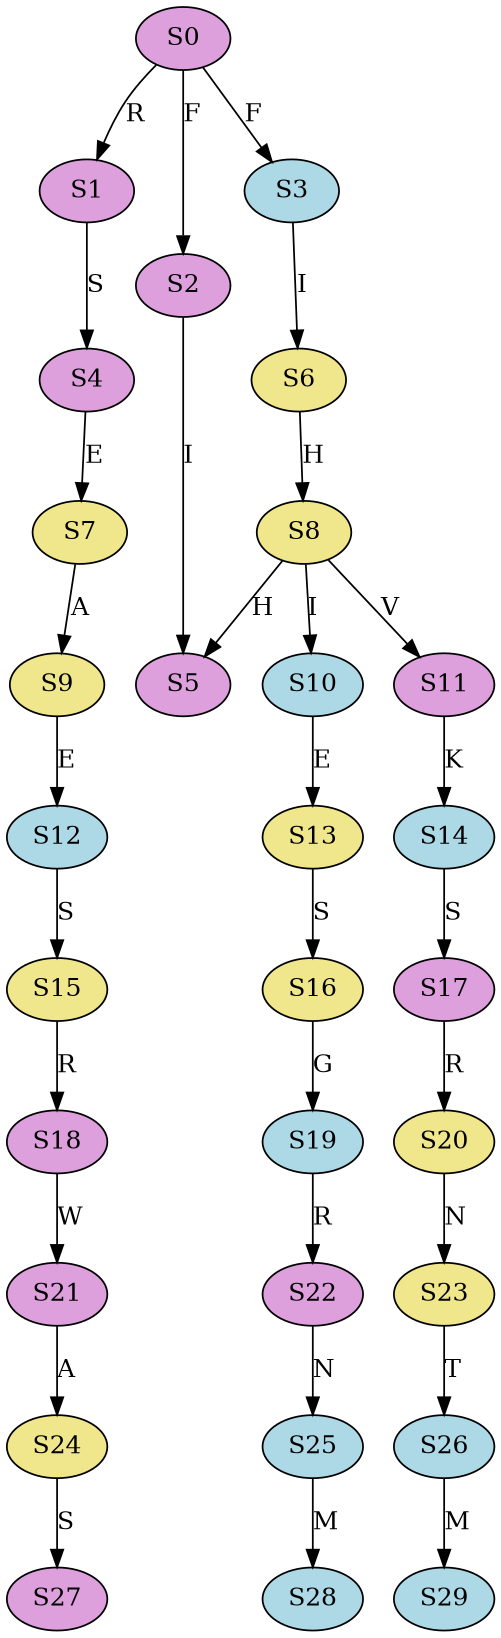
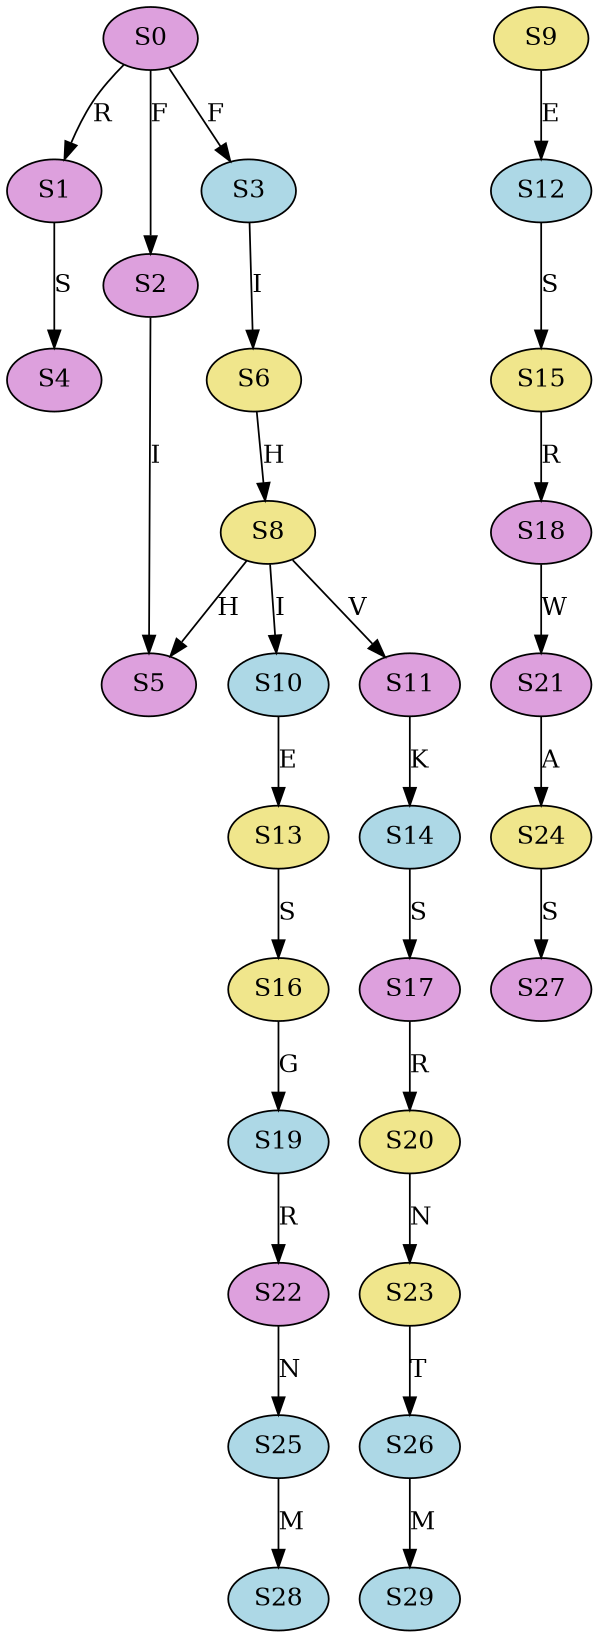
  strict digraph {
    node [fillcolor=plum style=filled]
    S0
    S1
    S2
    S3 [fillcolor=lightblue]
    S4
    S5
    S6 [fillcolor=khaki]
-   S7 [fillcolor=khaki]
    S8 [fillcolor=khaki]
    S9 [fillcolor=khaki]
    S10 [fillcolor=lightblue]
    S11
    S12 [fillcolor=lightblue]
    S13 [fillcolor=khaki]
    S14 [fillcolor=lightblue]
    S15 [fillcolor=khaki]
    S16 [fillcolor=khaki]
    S17
    S18
    S19 [fillcolor=lightblue]
    S20 [fillcolor=khaki]
    S21
    S22
    S23 [fillcolor=khaki]
    S24 [fillcolor=khaki]
    S25 [fillcolor=lightblue]
    S26 [fillcolor=lightblue]
    S27
    S28 [fillcolor=lightblue]
    S29 [fillcolor=lightblue]
    S0 -> S1 [label=R]
    S0 -> S2 [label=F]
    S0 -> S3 [label=F]
    S1 -> S4 [label=S]
    S2 -> S5 [label=I]
    S3 -> S6 [label=I]
-   S4 -> S7 [label=E]
    S6 -> S8 [label=H]
-   S7 -> S9 [label=A]
    S8 -> S5 [label=H]
    S8 -> S10 [label=I]
    S8 -> S11 [label=V]
    S9 -> S12 [label=E]
    S10 -> S13 [label=E]
    S11 -> S14 [label=K]
    S12 -> S15 [label=S]
    S13 -> S16 [label=S]
    S14 -> S17 [label=S]
    S15 -> S18 [label=R]
    S16 -> S19 [label=G]
    S17 -> S20 [label=R]
    S18 -> S21 [label=W]
    S19 -> S22 [label=R]
    S20 -> S23 [label=N]
    S21 -> S24 [label=A]
    S22 -> S25 [label=N]
    S23 -> S26 [label=T]
    S24 -> S27 [label=S]
    S25 -> S28 [label=M]
    S26 -> S29 [label=M]
  }
